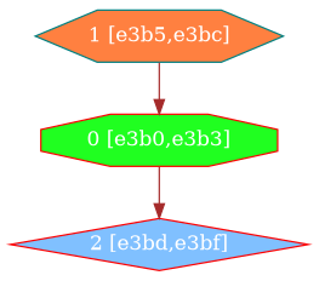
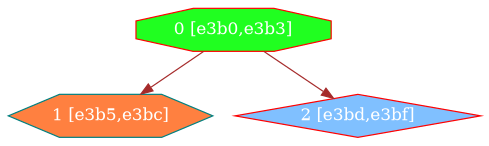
  digraph {
    node [fontcolor="#ffffff" style=filled color=red]
    edge [color=brown]
    n1 [fillcolor="#20FF20" label="0 [e3b0,e3b3]" shape=octagon]
    n2 [fillcolor="#FF8040" label="1 [e3b5,e3bc]" shape=hexagon color=teal]
    n3 [fillcolor="#80C0FF" label="2 [e3bd,e3bf]" shape=diamond]
-   n2 -> n1
+   n1 -> n2
    n1 -> n3
  }
